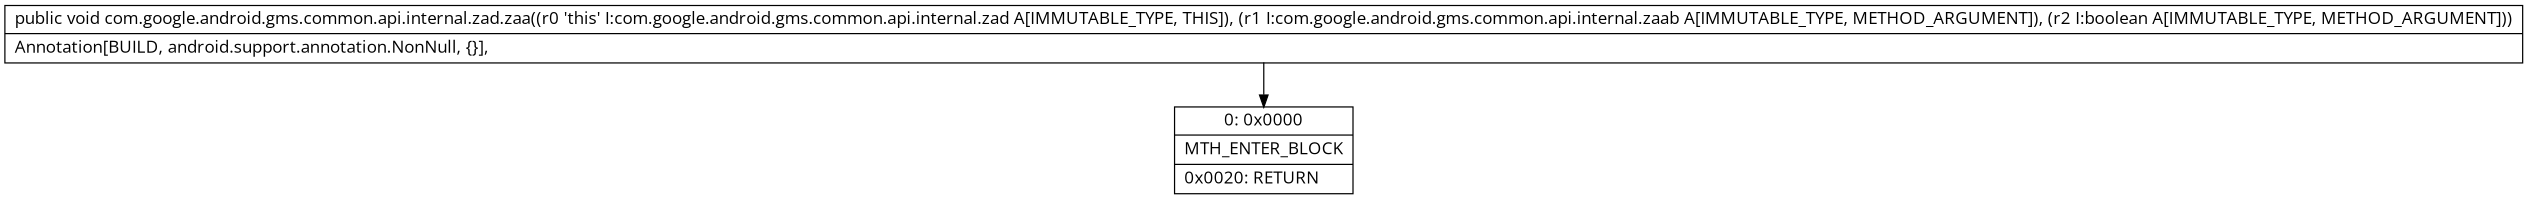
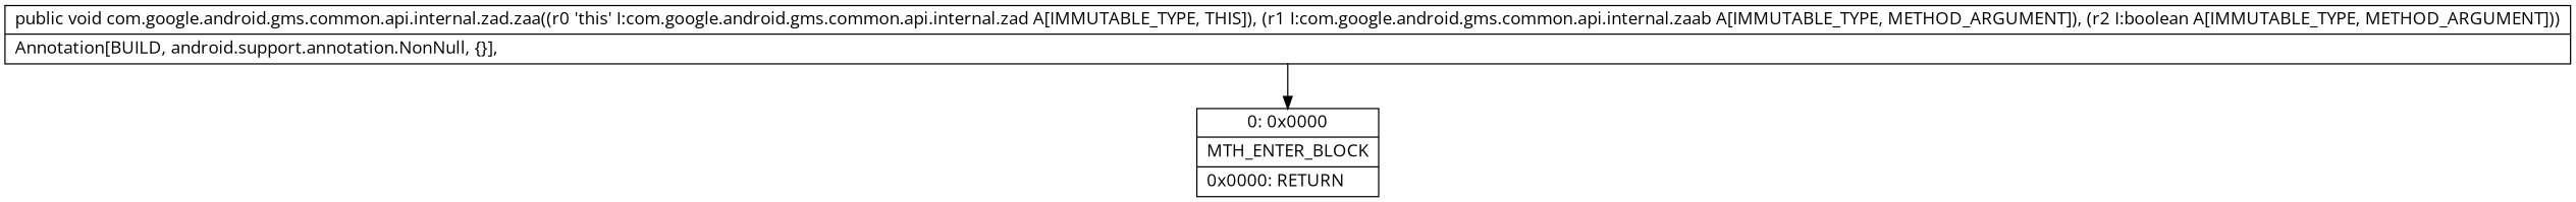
  digraph {
    fontname="Open Sans"
    node [shape=record fontname="Open Sans"]
-   n1 [label="{0\:\ 0x0000|MTH_ENTER_BLOCK\l|0x0020: RETURN   \l}"]
+   n1 [label="{0\:\ 0x0000|MTH_ENTER_BLOCK\l|0x0000: RETURN   \l}"]
    n2 [label="{public void com.google.android.gms.common.api.internal.zad.zaa((r0 'this' I:com.google.android.gms.common.api.internal.zad A[IMMUTABLE_TYPE, THIS]), (r1 I:com.google.android.gms.common.api.internal.zaab A[IMMUTABLE_TYPE, METHOD_ARGUMENT]), (r2 I:boolean A[IMMUTABLE_TYPE, METHOD_ARGUMENT]))  | Annotation[BUILD, android.support.annotation.NonNull, \{\}], \l}"]
    n2 -> n1 [fontname="Open Sans"]
  }
